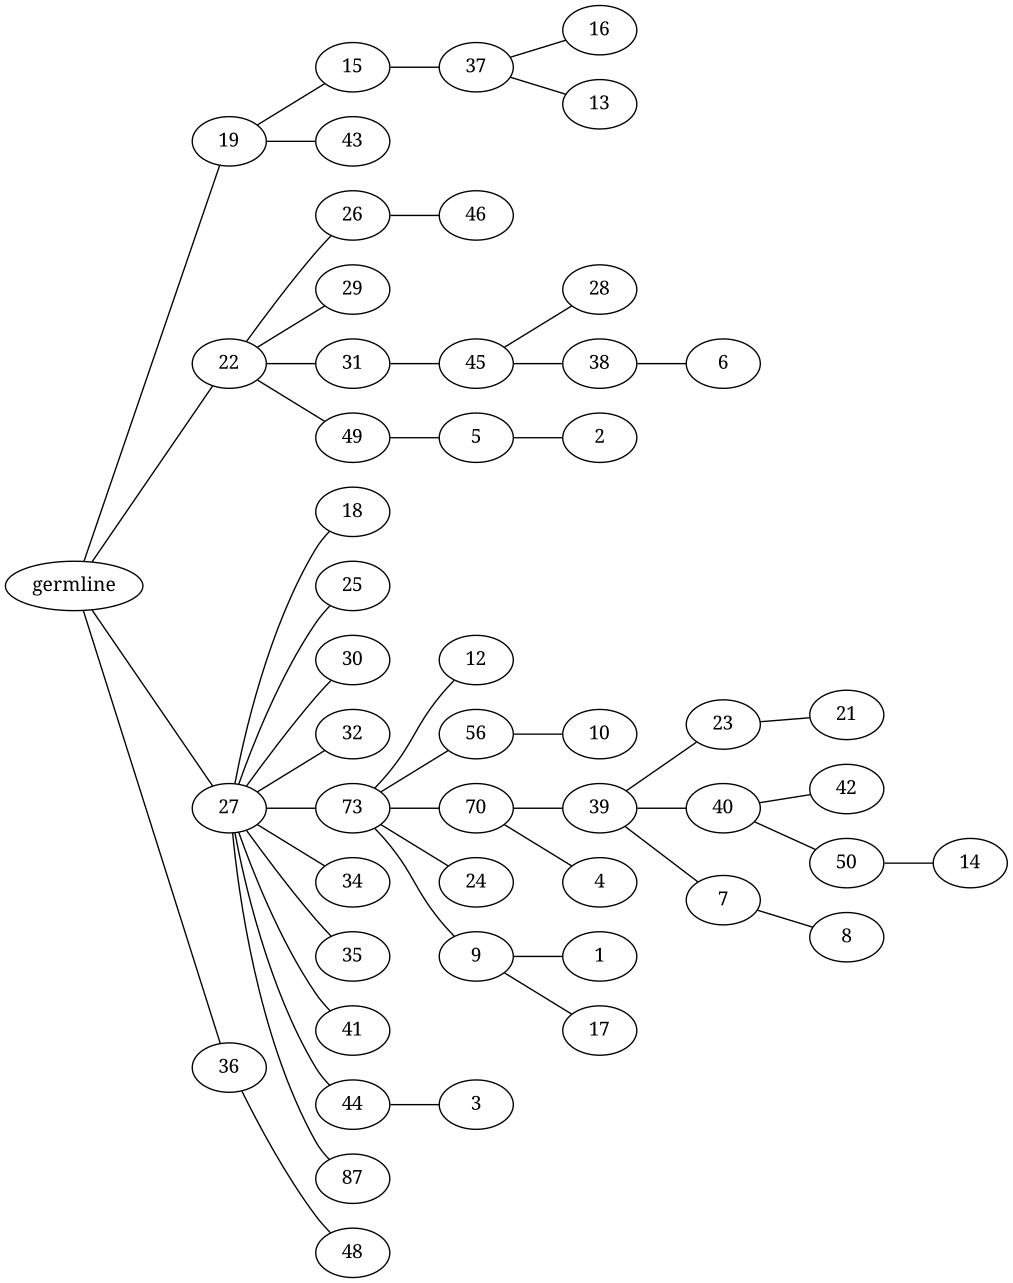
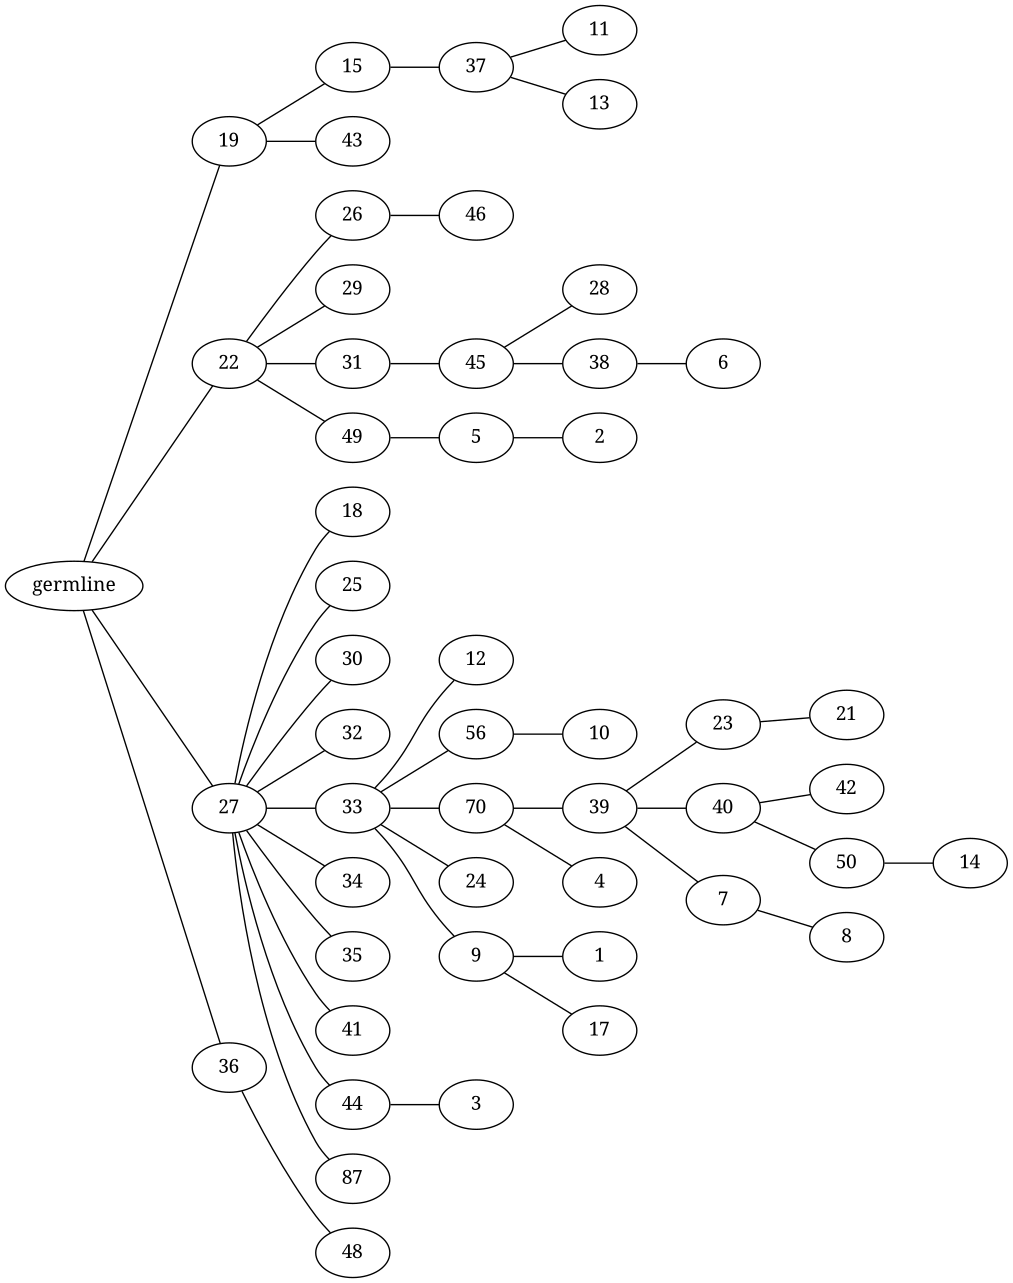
  graph {
    fontname="Noto Serif"
    rankdir=LR
    node [fontname="Noto Serif"]
    edge [fontname="Noto Serif"]
    n1 [label=germline]
    n2 [label=19]
    n3 [label=22]
    n4 [label=27]
    n5 [label=36]
    n6 [label=15]
    n7 [label=43]
    n8 [label=26]
    n9 [label=29]
    n10 [label=31]
    n11 [label=49]
    n12 [label=18]
    n13 [label=25]
    n14 [label=30]
    n15 [label=32]
-   n16 [label=73]
+   n16 [label=33]
    n17 [label=34]
    n18 [label=35]
    n19 [label=41]
    n20 [label=44]
    n21 [label=87]
    n22 [label=48]
    n23 [label=37]
-   n24 [label=16]
+   n24 [label=11]
    n25 [label=13]
    n26 [label=46]
    n27 [label=45]
    n28 [label=28]
    n29 [label=38]
    n30 [label=5]
    n31 [label=6]
    n32 [label=2]
    n33 [label=12]
    n34 [label=56]
    n35 [label=70]
    n36 [label=24]
    n37 [label=9]
    n38 [label=3]
    n39 [label=10]
    n40 [label=39]
    n41 [label=4]
    n42 [label=1]
    n43 [label=17]
    n44 [label=23]
    n45 [label=40]
    n46 [label=7]
    n47 [label=21]
    n48 [label=42]
    n49 [label=50]
    n50 [label=8]
    n51 [label=14]
    n1 -- n2
    n1 -- n3
    n1 -- n4
    n1 -- n5
    n2 -- n6
    n2 -- n7
    n3 -- n8
    n3 -- n9
    n3 -- n10
    n3 -- n11
    n4 -- n12
    n4 -- n13
    n4 -- n14
    n4 -- n15
    n4 -- n16
    n4 -- n17
    n4 -- n18
    n4 -- n19
    n4 -- n20
    n4 -- n21
    n5 -- n22
    n6 -- n23
    n8 -- n26
    n10 -- n27
    n11 -- n30
    n16 -- n33
    n16 -- n34
    n16 -- n35
    n16 -- n36
    n16 -- n37
    n20 -- n38
    n23 -- n24
    n23 -- n25
    n27 -- n28
    n27 -- n29
    n29 -- n31
    n30 -- n32
    n34 -- n39
    n35 -- n40
    n35 -- n41
    n37 -- n42
    n37 -- n43
    n40 -- n44
    n40 -- n45
    n40 -- n46
    n44 -- n47
    n45 -- n48
    n45 -- n49
    n46 -- n50
    n49 -- n51
  }
